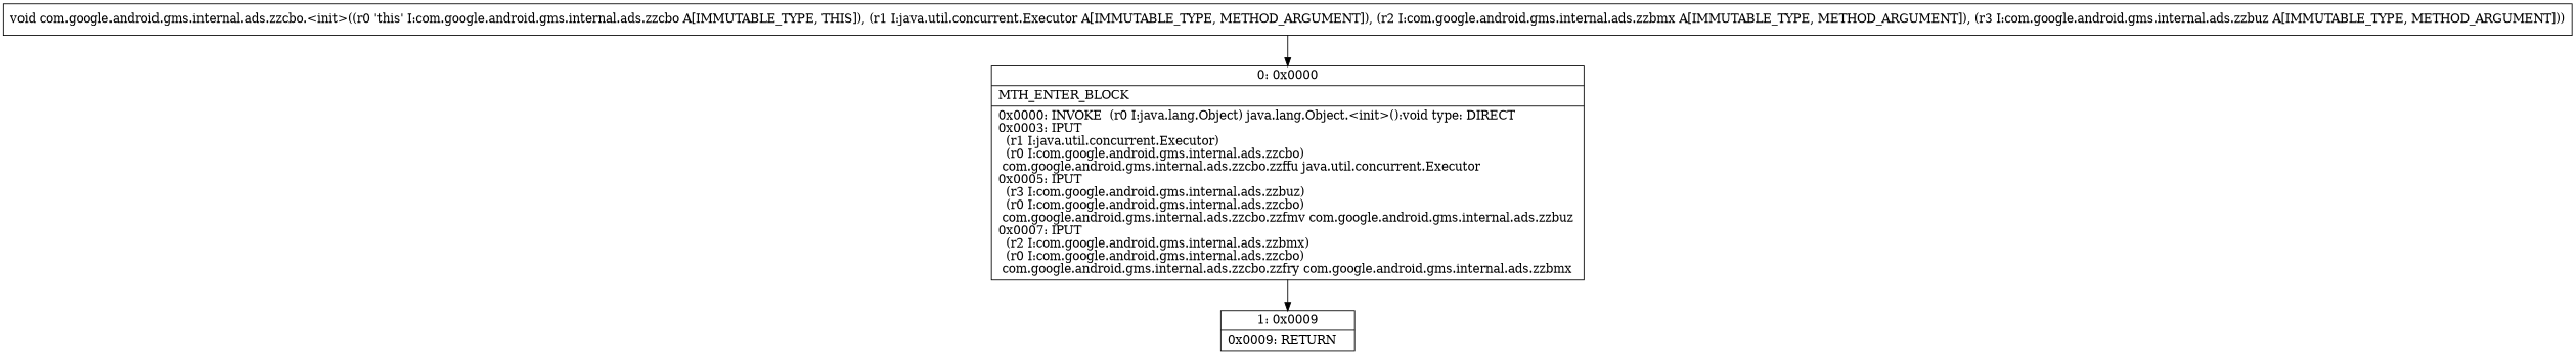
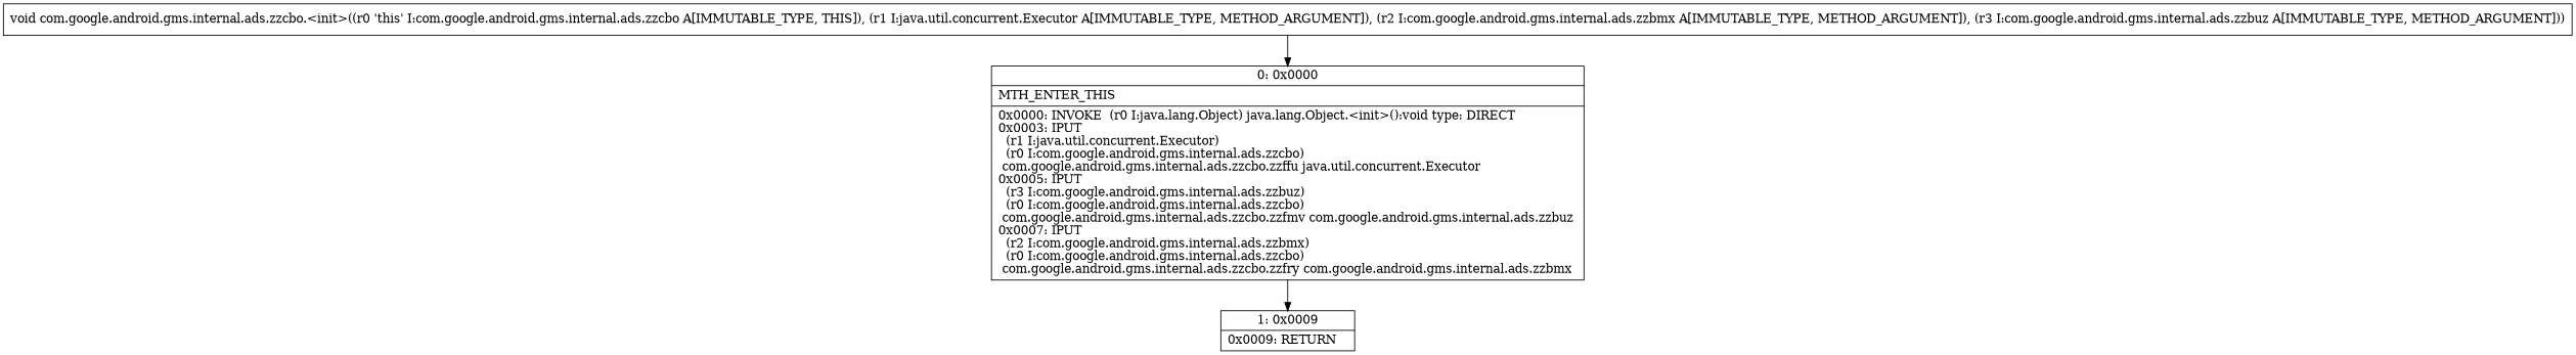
  digraph {
    node [shape=record]
-   n1 [label="{0\:\ 0x0000|MTH_ENTER_BLOCK\l|0x0000: INVOKE  (r0 I:java.lang.Object) java.lang.Object.\<init\>():void type: DIRECT \l0x0003: IPUT  \l  (r1 I:java.util.concurrent.Executor)\l  (r0 I:com.google.android.gms.internal.ads.zzcbo)\l com.google.android.gms.internal.ads.zzcbo.zzffu java.util.concurrent.Executor \l0x0005: IPUT  \l  (r3 I:com.google.android.gms.internal.ads.zzbuz)\l  (r0 I:com.google.android.gms.internal.ads.zzcbo)\l com.google.android.gms.internal.ads.zzcbo.zzfmv com.google.android.gms.internal.ads.zzbuz \l0x0007: IPUT  \l  (r2 I:com.google.android.gms.internal.ads.zzbmx)\l  (r0 I:com.google.android.gms.internal.ads.zzcbo)\l com.google.android.gms.internal.ads.zzcbo.zzfry com.google.android.gms.internal.ads.zzbmx \l}"]
+   n1 [label="{0\:\ 0x0000|MTH_ENTER_THIS\l|0x0000: INVOKE  (r0 I:java.lang.Object) java.lang.Object.\<init\>():void type: DIRECT \l0x0003: IPUT  \l  (r1 I:java.util.concurrent.Executor)\l  (r0 I:com.google.android.gms.internal.ads.zzcbo)\l com.google.android.gms.internal.ads.zzcbo.zzffu java.util.concurrent.Executor \l0x0005: IPUT  \l  (r3 I:com.google.android.gms.internal.ads.zzbuz)\l  (r0 I:com.google.android.gms.internal.ads.zzcbo)\l com.google.android.gms.internal.ads.zzcbo.zzfmv com.google.android.gms.internal.ads.zzbuz \l0x0007: IPUT  \l  (r2 I:com.google.android.gms.internal.ads.zzbmx)\l  (r0 I:com.google.android.gms.internal.ads.zzcbo)\l com.google.android.gms.internal.ads.zzcbo.zzfry com.google.android.gms.internal.ads.zzbmx \l}"]
    n2 [label="{1\:\ 0x0009|0x0009: RETURN   \l}"]
    n3 [label="{void com.google.android.gms.internal.ads.zzcbo.\<init\>((r0 'this' I:com.google.android.gms.internal.ads.zzcbo A[IMMUTABLE_TYPE, THIS]), (r1 I:java.util.concurrent.Executor A[IMMUTABLE_TYPE, METHOD_ARGUMENT]), (r2 I:com.google.android.gms.internal.ads.zzbmx A[IMMUTABLE_TYPE, METHOD_ARGUMENT]), (r3 I:com.google.android.gms.internal.ads.zzbuz A[IMMUTABLE_TYPE, METHOD_ARGUMENT])) }"]
    n1 -> n2
    n3 -> n1
  }
